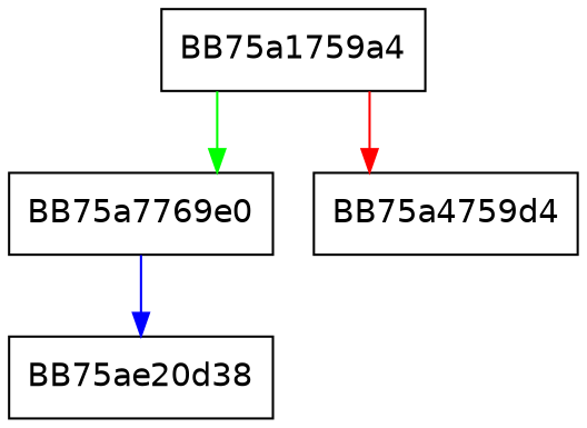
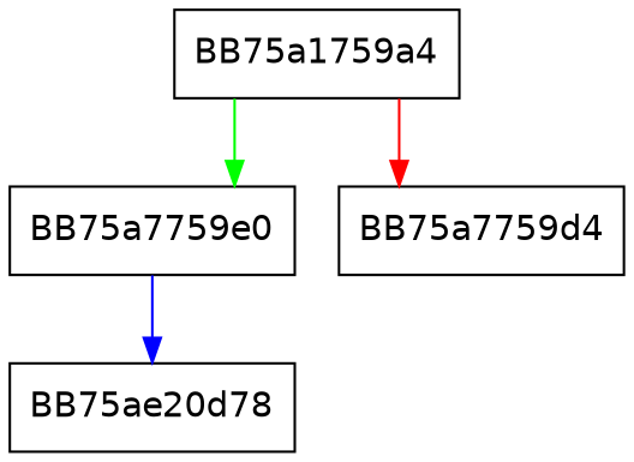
  digraph {
    fontname="DejaVu Sans"
    splines=ortho
    node [fontname="DejaVu Sans" shape=box]
    edge [fontname="DejaVu Sans"]
    n1 [label=BB75a1759a4]
-   BB75a7759e0 [label=BB75a7769e0]
-   BB75a7759d4 [label=BB75a4759d4]
-   BB75ae20d78 [label=BB75ae20d38]
+   BB75a7759e0
+   BB75a7759d4
+   BB75ae20d78
    n1 -> BB75a7759e0 [color=green]
    n1 -> BB75a7759d4 [color=red]
    BB75a7759e0 -> BB75ae20d78 [color=blue]
  }
